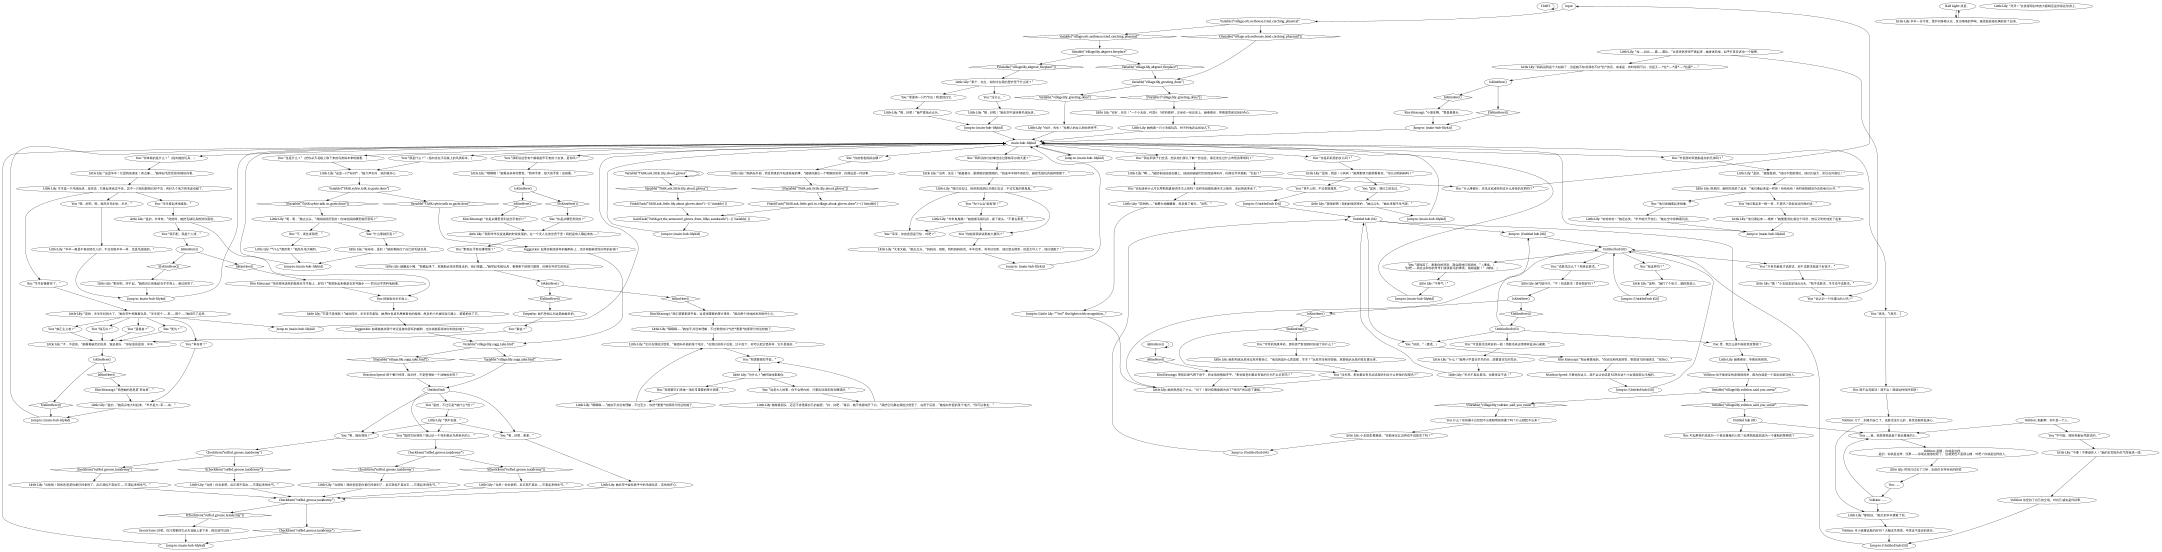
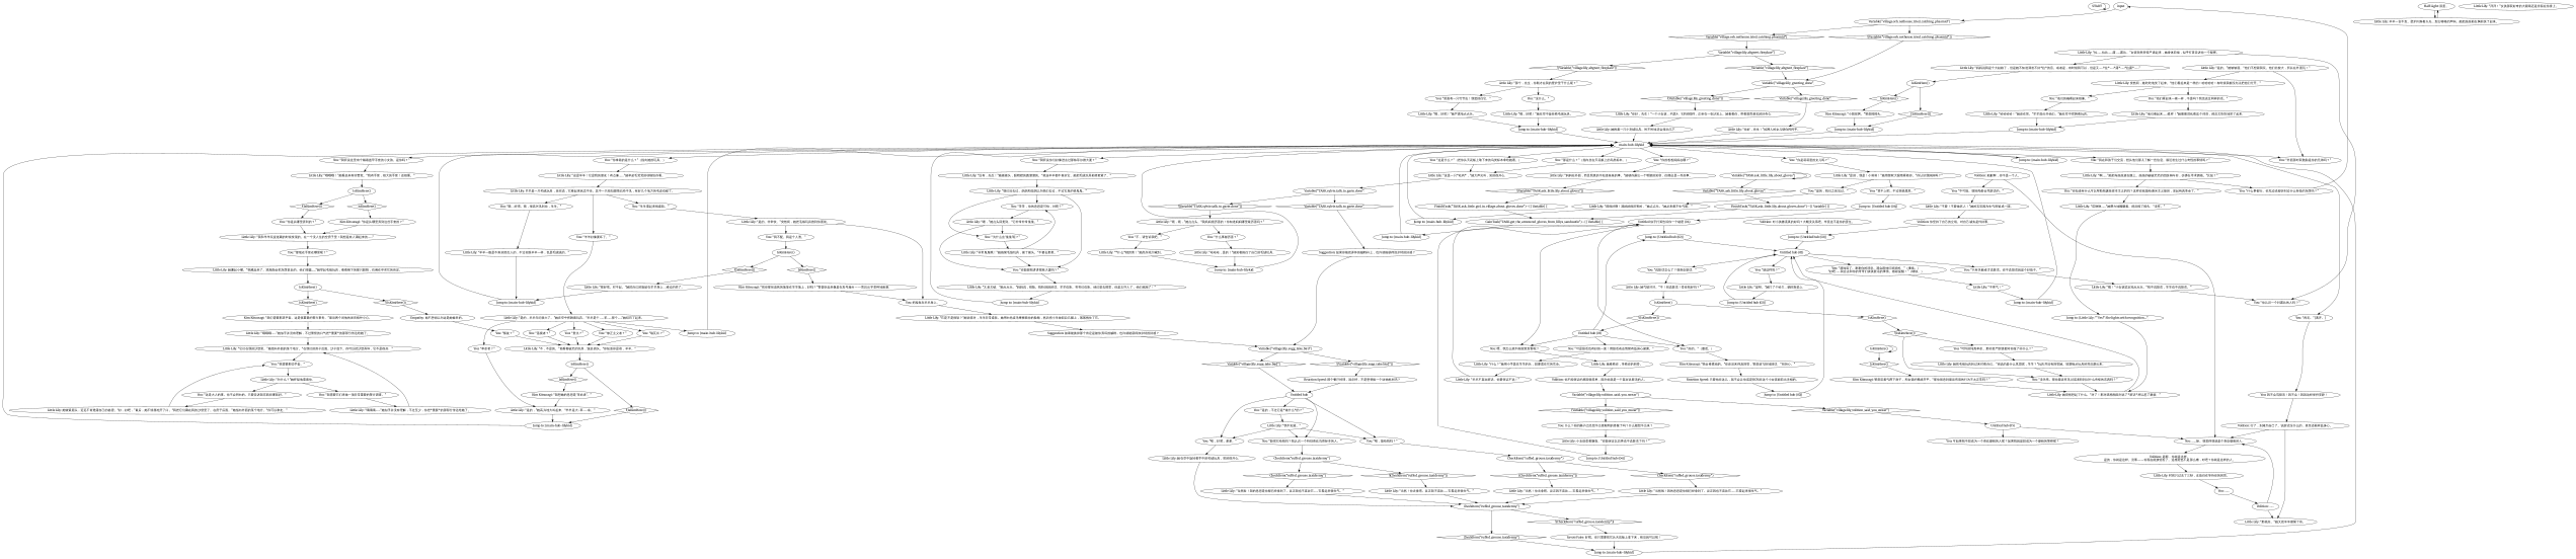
  digraph {
    fontname=Merriweather
    node [fontname=Merriweather]
    edge [fontname=Merriweather]
    n1 [label=START]
    n2 [label=input]
    n3 [label="Variable[\"village.orb_nethouse_tried_catching_phasmid\"]"]
    n4 [label="Variable[\"village.orb_nethouse_tried_catching_phasmid\"]" shape=diamond]
    n5 [label="!(Variable[\"village.orb_nethouse_tried_catching_phasmid\"])" shape=diamond]
    n6 [label="Jump to: [Little Lily: \"\"Yes!\" She lights with recognition....\"]"]
    n7 [label="Little Lily: 她突然想起了什么。“对了！那对双胞胎因为说了*脏话*所以惹了麻烦。”"]
    n8 [label="Untitled hub (02)"]
    n9 [label="IsKimHere()"]
    n10 [label="IsKimHere()" shape=diamond]
    n11 [label="Kim Kitsuragi: 警督叹着气蹲下身子，和女孩的视线齐平。“那你留意到最近有谁的行为不太正常吗？”"]
    n12 [label="!(IsKimHere())" shape=diamond]
    n13 [label="You: “可怜的纯真革命。那些资产阶级都对你做了些什么？”"]
    n14 [label="You: “没关系。那你最近有见过或者听到过什么奇怪的东西吗？”"]
    n15 [label="Little Lily: 她把毛绒玩具转过来对着自己。“他说的是什么意思呢，羊羊？”玩具并没有回答她。填塞物从玩具的背后露出来。"]
    n16 [label="Kim Kitsuragi: “我会看紧他的。”你还没来得及回答，警督就飞快地插话。“别担心。”"]
    n17 [label="Reaction Speed: 只要他在这儿，就不会让你或是RCM在这个小女孩面前出洋相的。"]
    n18 [label="Jump to: [Untitled hub (02)]"]
    n19 [label="Little Lily: “那就好。”她又把羊羊搂紧了些。"]
    n20 [label="Volition: 对小孩撒谎真的好吗？大概没关系吧。毕竟这不是你的责任。"]
    n21 [label="Jump to: [Untitled hub (02)]"]
    n22 [label="You: ……"]
    n23 [label="Volition: ……"]
    n24 [label="You: ……操。我觉得我就是个喜欢爆粗的人。"]
    n25 [label="Jump to: [Untitled hub (04)]"]
-   n26 [label="Untitled hub (04)"]
+   n26 [label="Untitled 似乎打算告诉你一个秘密 (04)"]
    n27 [label="Jump to: [Untitled hub (02)]"]
    n28 [label="You: “好的。”（撒谎。）"]
    n29 [label="You: 嘿，我怎么就不能假装发誓呢？"]
    n30 [label="Little Lily: “呃，呃，”她点点头。“我妈妈很厉害的！你知道妈妈哪里最厉害吗？”"]
    n31 [label="You: “什么事都厉害？”"]
    n32 [label="You: “不，请告诉我吧。”"]
    n33 [label="Little Lily: “哈哈哈，是的！”她笑着抱住了自己的毛绒玩具。"]
    n34 [label="Little Lily: “*什么*都厉害！”她高兴地大喊到。"]
    n35 [label="Suggestion: 如果能换掉那个肯定是被你弄坏的贼鸥，也许就能获得加尔特的好感？"]
    n36 [label="Variable[\"village.lily_sugg_take_bird\"]"]
    n37 [label="Variable[\"village.lily_sugg_take_bird\"]" shape=diamond]
    n38 [label="!(Variable[\"village.lily_sugg_take_bird\"])" shape=diamond]
    n39 [label="Jump to: [main-hub-lilykid]"]
    n40 [label="main-hub-lilykid"]
    n41 [label="Jump to: [main-hub-lilykid]"]
    n42 [label="You: “那是什么？”（指向挂在天花板上的鸟类标本。）"]
    n43 [label="You: “这是什么？”（把你从天花板上取下来的鸟类标本拿给她看。）"]
    n44 [label="You: “外面那对双胞胎是你的兄弟吗？”"]
    n45 [label="You: “你的爸爸妈妈在哪？”"]
    n46 [label="You: “我听说你们好像进去过那栋菲尔德大厦？”"]
    n47 [label="You: “你拿着的是什么？”（指向她的玩具。）"]
    n48 [label="You: “我听说这里有个戴着盔甲手套的小女孩。是你吗？”"]
    n49 [label="You: “你是莉莉恩的女儿吗？”"]
    n50 [label="You: “再见。”[离开。]"]
    n51 [label="You: “我在和孩子们交流，想从他们那儿了解一些信息。最近发生过什么奇怪的事情吗？”"]
    n52 [label="You: “叛徒？”"]
    n53 [label="Little Lily: “不，不是的。”她看着破烂的玩具，皱起眉头。“你知道你是谁，羊羊。”"]
    n54 [label="IsKimHere()"]
    n55 [label="You: “那现在手套在哪里呢？”"]
    n56 [label="Little Lily: 她撅起小嘴。“我藏起来了。双胞胎会把东西拿走的。他们很蠢……”她举起毛绒玩具，看着剩下的那只眼睛，仿佛在寻求它的肯定。"]
    n57 [label="IsKimHere()"]
    n58 [label="Empathy: 她不想你以为这是她偷来的。"]
    n59 [label="You: “我需要那些手套。”"]
    n60 [label="Little Lily: “为什么？”她怀疑地看着你。"]
    n61 [label="You: “这是大人的事。你不会明白的。只要告诉我东西在哪就好。”"]
    n62 [label="You: “我需要它们来做一项非常重要的警方调查。”"]
    n63 [label="Variable[\"TASK.ask_little_lily_about_gloves\"]"]
    n64 [label="Variable[\"TASK.ask_little_lily_about_gloves\"]" shape=diamond]
    n65 [label="FinishTask(\"TASK.ask_little_lily_about_gloves_done\")--[[ Variable[ ]]"]
    n66 [label="GainTask(\"TASK.get_the_armoured_gloves_from_lillys_sandcastle\")--[[ Variable[ ]]"]
    n67 [label="!(Variable[\"TASK.ask_little_lily_about_gloves\"])" shape=diamond]
    n68 [label="FinishTask(\"TASK.ask_little_girl_in_village_about_gloves_done\")--[[ Variable[ ]]"]
    n69 [label="You: “你认识一个叫露比的人吗？“"]
    n70 [label="Little Lily: “拉……拉比……露……露比。”女孩突然变得严肃起来，她身体前倾，似乎打算告诉你一个秘密。"]
    n71 [label="Little Lily: “妈妈说我是个大姑娘了，但是她不知道我发不好*拉*的音。或者是，有时候我可以，但是又……*拉*……*露*……*拉露*……”"]
    n72 [label="Half Light: 滚蛋。"]
    n73 [label="Little Lily: 羊羊一言不发。壁炉闪烁着火光，发出咯咯的声响。她把娃娃抱在胸前笑了起来。"]
    n74 [label="You: “就这样吗？”"]
    n75 [label="You: “只有失败者才说脏话。你不说脏话就是个好孩子。”"]
    n76 [label="You: “我知道了。谢谢你的消息。我会跟他们谈谈的。”（继续。）\n“好吧……我会去和你的哥哥们谈谈脏话的事情。感谢提醒！”（继续。）"]
    n77 [label="You: “说脏话怎么了？我喜欢脏话。”"]
    n78 [label="You: “不可能。我到死都会骂脏话的。”"]
    n79 [label="Little Lily: “不要！不要做坏人！”她的五官因为生气而皱成一团。"]
    n80 [label="Volition: 你坚持了自己的立场。对自己诚实是件好事。"]
    n81 [label="You: 我不会骂脏话！我不会！我就这样保持安静！"]
    n82 [label="Volition: 行了，别难为自己了。说脏话没什么的，甚至还能有益身心。"]
    n83 [label="Little Lily: “拜拜！”女孩那双好奇的大眼睛还是停留在你身上。"]
    n84 [label="Little Lily: “这是一只*松鸡*，”她大声尖叫，笑的很开心。"]
    n85 [label="Variable[\"TASK.sylvie_talk_to_garte_done\"]"]
    n86 [label="Jump to: [main-hub-lilykid]"]
    n87 [label="Little Lily: “它是不是很软？”她说得对，羊羊非常柔软。她用白色皮毛摩擦着你的脸颊，然后把小羊放回自己腿上，紧紧抱住了它。"]
    n88 [label="You: “等等，你的意思是可怕，对吧？”"]
+   n89 [label="Little Lily: “嗯，”她点头回复到。“它非常非常鬼鬼。”"]
    n90 [label="You: “为什么会‘鬼鬼’呢？”"]
    n91 [label="You: “你能跟我讲讲那栋大厦吗？”"]
    n92 [label="Little Lily: “哦哦哦……”她似乎并没有理解，不过至少，你把*重要*的那部分传达给她了。"]
    n93 [label="Little Lily: “它们在我的沙堡里。”她指向外面的某个地方。“在我们的房子后面。沙子底下。你可以把沙堡弄坏，它不是很好。”"]
    n94 [label="Jump to: [main-hub-lilykid]"]
    n95 [label="Jump to: [main-hub-lilykid]"]
    n96 [label="Little Lily: 她看着你，等着你的回答。"]
    n97 [label="Untitled hub (05)"]
    n98 [label="You: 可如果我不想成为一个喜欢爆粗的人呢？如果我就是想成为一个爆粗的警察呢？"]
    n99 [label="Volition: 是啊，你就是这样。\n是的，你就是这样。没事——你现在能放轻松了。这感觉也不是那么糟，对吧？你就是这样的人。"]
    n100 [label="You: “算不上吧，不过我很愿意。”"]
    n101 [label="You: “革命者？”"]
    n102 [label="Little Lily: “是的，”她高兴地大叫起来。“羊羊是大-革……命。”"]
    n103 [label="Jump to: [main-hub-lilykid]"]
    n104 [label="Little Lily: “非常鬼鬼哦！”她抱紧毛绒玩具，摇了摇头。“不要去那里。”"]
    n105 [label="Kim Kitsuragi: “把你那张该死的脸靠在羊羊脸上，好吗？”警督听起来像是在发号施令——而且出乎意料地粗暴。"]
    n106 [label="You: 把脸靠在羊羊身上。"]
    n107 [label="Variable[\"village.lily_greeting_done\"]"]
    n108 [label="Variable[\"village.lily_greeting_done\"]" shape=diamond]
    n109 [label="!(Variable[\"village.lily_greeting_done\"])" shape=diamond]
    n110 [label="Little Lily: “你好，先生！”拾网人的女儿朝你挥挥手。"]
    n111 [label="Little Lily: “你好，先生！”一个小女孩，约莫4、5岁的模样，正坐在一张沙发上。她看着你，带着显而易见的好奇心。"]
    n112 [label="Little Lily: 她抱着一只小毛绒玩具。时不时地还会扭动几下。"]
    n113 [label="Little Lily: “是的。”她皱皱眉。“他们不想跟我玩。他们比较大，所以在外面玩！”"]
    n114 [label="Little Lily: 突然间，她吃吃地笑了起来。“他们看起来是一样的！哈哈哈哈！有时候我都没办法把他们分开。”"]
    n115 [label="You: “他们的确看起来很像。”"]
    n116 [label="You: “他们看起来一模一样，不是吗？我也说过同样的话。”"]
    n117 [label="Little Lily: “那很好啊！我妈妈很厉害的，”她点点头。“她从来都不生气呢。”"]
    n118 [label="Jump to: [main-hub-lilykid]"]
    n119 [label="IsKimHere()" shape=diamond]
    n120 [label="!(IsKimHere())" shape=diamond]
    n121 [label="Kim Kitsuragi: “我想她的意思是‘革命者’。”"]
    n122 [label="Little Lily: “哈哈哈哈！”她还在笑。“羊羊能分开他们。”她在空中挥舞着玩具。"]
    n123 [label="Jump to: [main-hub-lilykid]"]
    n124 [label="Untitled hub"]
    n125 [label="Reaction Speed: 那个餐厅经理，加尔特，不是想替换一个动物标本吗？"]
    n126 [label="You: “呃，能给我吗？”"]
    n127 [label="You: “能把它给我吗？我认识一个特别喜欢鸟类标本的人。”"]
    n128 [label="You: “呃，好吧，谢谢。”"]
    n129 [label="You: “是的，不过它是*做什么*的？”"]
    n130 [label="You: “什么事都行。你见过或者听到过什么奇怪的东西吗？”"]
    n131 [label="Little Lily: “什么？”她用小手盖住羊羊的头，想要遮住它的耳朵。"]
    n132 [label="Little Lily: “羊羊不喜欢脏话。你要保证不说！”"]
    n133 [label="Volition: 你不能保证的原因很简单，因为你就是一个喜欢说脏话的人。"]
    n134 [label="Variable[\"village.lily_volition_said_you_swear\"]"]
    n135 [label="CheckItem(\"ruffed_grouse_taxidermy\")"]
    n136 [label="CheckItem(\"ruffed_grouse_taxidermy\")" shape=diamond]
    n137 [label="!(CheckItem(\"ruffed_grouse_taxidermy\"))" shape=diamond]
    n138 [label="Little Lily: “又老又破。”她点点头。“妈妈说，很险。我听妈妈的话。羊羊也听。哥哥们也听。他们想去那里，但是太吓人了，他们就跑了！”"]
    n139 [label="IsKimHere()"]
    n140 [label="IsKimHere()" shape=diamond]
    n141 [label="!(IsKimHere())" shape=diamond]
    n142 [label="Little Lily: “嗯！”小女孩坚定地点点头。“我不说脏话，羊羊也不说脏话。”"]
    n143 [label="Little Lily: “是呀。”她打了个哈欠，躺回靠垫上。"]
    n144 [label="Jump to: [Untitled hub (02)]"]
    n145 [label="Little Lily: “没有，先生！”她摇摇头，眼睛瞪的圆溜溜的。“就连羊羊都不喜欢它。她把毛绒玩具抱得更紧了。”"]
    n146 [label="Little Lily: “我们没去过。妈妈和姑妈以为我们去过，不过它真的很鬼鬼。”"]
    n147 [label="Little Lily: “是的，我是！小莉莉！”她用那双大眼睛看着你。“你认识我妈妈吗？”"]
    n148 [label="You: “是的，我们之前见过。”"]
    n149 [label="You: “里面有一只竹节虫！我想抓住它。”"]
    n150 [label="Little Lily: “哦，好吧！”她严肃地点点头。"]
    n151 [label="Jump to: [main-hub-lilykid]"]
    n152 [label="Jump to: [main-hub-lilykid]"]
    n153 [label="Little Lily: “我不知道。”"]
    n154 [label="CheckItem(\"ruffed_grouse_taxidermy\")"]
    n155 [label="Little Lily: 她在空中旋转着手中的毛绒玩具，笑的很开心。"]
    n156 [label="CheckItem(\"ruffed_grouse_taxidermy\")"]
    n157 [label="CheckItem(\"ruffed_grouse_taxidermy\")" shape=diamond]
    n158 [label="!(CheckItem(\"ruffed_grouse_taxidermy\"))" shape=diamond]
    n159 [label="Jump to: [main-hub-lilykid]"]
    n160 [label="Savoir Faire: 好吧。你只需要把它从天花板上拿下来，然后就可以啦！"]
    n161 [label="You: “我不配。我是个人渣。”"]
    n162 [label="IsKimHere()"]
    n163 [label="IsKimHere()" shape=diamond]
    n164 [label="!(IsKimHere())" shape=diamond]
    n165 [label="Kim Kitsuragi: “你是从哪里弄到这些手套的？”"]
    n166 [label="Little Lily: “我和羊羊玩捉迷藏的时候发现的。在一个没人住的空房子里！我想是有人藏起来的……”"]
    n167 [label="CheckItem(\"ruffed_grouse_taxidermy\")" shape=diamond]
    n168 [label="!(CheckItem(\"ruffed_grouse_taxidermy\"))" shape=diamond]
    n169 [label="Little Lily: “当然啦！我的意思是你都已经拿到了。反正我也不喜欢它……它看起来很生气。”"]
    n170 [label="Little Lily: “当然！你去拿吧。反正我不喜欢……它看起来很生气。”"]
    n171 [label="Little Lily: “妈妈在外面，而且我真的不知道爸爸的事。”她朝你露出一个明朗的笑容，仿佛这是一件好事。"]
    n172 [label="Untitled hub (03)"]
    n173 [label="You: “可是脏话也有好的一面！用脏话表达情绪有益身心健康。”"]
    n174 [label="Jump to: [Untitled hub (04)]"]
    n175 [label="Little Lily: 时间只过去了三秒，女孩仍在等待你的回答。"]
    n176 [label="Little Lily: “这是羊羊！它是我的朋友！有点像……”她举起毛茸茸的动物给你看。"]
    n177 [label="Little Lily: 羊羊是一只毛绒玩具，老实说，它看起来状态不佳。其中一只纽扣眼睛已经不见，有好几个地方的毛皮也破了。"]
    n178 [label="You: “羊羊好像要坏了。”"]
    n179 [label="You: “羊羊看起来很柔软。”"]
    n180 [label="You: “哦，好吧。呃，很高兴见到你，羊羊。”"]
    n181 [label="Little Lily: “羊羊一般是不喜欢陌生人的，不过你跟羊羊一样，也是毛绒绒的。”"]
    n182 [label="Jump to: [main-hub-lilykid]"]
    n183 [label="Little Lily: “哦哦哦……”她似乎并没有理解，不过警督的口气把*重要*的那部分传达给她了。"]
    n184 [label="Little Lily: “是的，羊羊年纪很大了。”她在空中挥舞着玩具。“羊羊是个……革……那个……”她结巴了起来。"]
    n185 [label="You: “修正主义者？”"]
    n186 [label="You: “瑞瓦肖？”"]
    n187 [label="You: “遥视者？”"]
    n188 [label="You: “复仇？”"]
    n189 [label="Variable[\"TASK.sylvie_talk_to_garte_done\"]" shape=diamond]
    n190 [label="!(Variable[\"TASK.sylvie_talk_to_garte_done\"])" shape=diamond]
    n191 [label="Suggestion: 如果你能把弄坏的贼鸥补上，也许就能获得加尔特的好感？"]
    n192 [label="Little Lily: “哦哦哦！”她看起来有些警觉。“我有手套，很大的手套！还很重。”"]
    n193 [label="IsKimHere()"]
    n194 [label="IsKimHere()" shape=diamond]
    n195 [label="!(IsKimHere())" shape=diamond]
    n196 [label="Kim Kitsuragi: “小朋友啊。”警督摇摇头。"]
    n197 [label="Little Lily: 她气喘吁吁。“不！别说脏话！答应我好吗？”"]
    n198 [label="IsKimHere()"]
    n199 [label="IsKimHere()" shape=diamond]
    n200 [label="!(IsKimHere())" shape=diamond]
    n201 [label="Little Lily: “那个，先生，你刚才在我的壁炉里干什么呢？”"]
    n202 [label="You: “没什么。”"]
    n203 [label="Little Lily: “哦，好吧！”她在空中旋转着毛绒玩具。"]
    n204 [label="Little Lily: “他们看起来……模样！”她慢慢消化着这个词语，然后又吃吃地笑了起来。"]
    n205 [label="Little Lily: “当然！你去拿吧。反正我不喜欢……它看起来很生气。”"]
    n206 [label="You: “你是从哪里弄到的？”"]
    n207 [label="You: “你知道有什么可以帮助我废除资本主义的吗？这样你就能给康米主义接班，发起纯真革命了。”"]
    n208 [label="Little Lily: “哎哟哟……”她费力地嘟囔着。然后摇了摇头。“没有。”"]
    n209 [label="Little Lily: “那好吧。对不起。”她把自己的脸贴在羊羊身上，难过的笑了。"]
    n210 [label="Little Lily: “当然啦！我的意思是你都已经拿到了。反正我也不喜欢它……它看起来很生气。”"]
    n211 [label="Volition: 抱歉啊，你不是一个人。"]
    n212 [label="Kim Kitsuragi: “我们需要那双手套。这是很重要的警方事务。”最后两个词他的发音格外小心。"]
    n213 [label="Variable[\"village.lily_volition_said_you_swear\"]" shape=diamond]
    n214 [label="!(Variable[\"village.lily_volition_said_you_swear\"])" shape=diamond]
    n215 [label="IsKimHere()" shape=diamond]
    n216 [label="!(IsKimHere())" shape=diamond]
    n217 [label="Little Lily: 她皱紧眉头，迟迟不肯透露自己的秘密。“好，好吧，”最后，她不情愿地开了口。“我把它们藏在我的沙堡里了。在房子后面。”她指向外面的某个地方。“你可以拿走。”"]
    n218 [label="Variable[\"village.lily_altgreet_fireplace\"]"]
    n219 [label="Variable[\"village.lily_altgreet_fireplace\"]" shape=diamond]
    n220 [label="!(Variable[\"village.lily_altgreet_fireplace\"])" shape=diamond]
    n221 [label="Little Lily: “啊……”她把布娃娃放在腿上。娃娃的破破烂烂的四肢伸向你，仿佛在寻求拥抱。“比如？”"]
    n222 [label="Little Lily: “是的。非常软。”突然间，她把毛绒玩具推到你面前。"]
    n223 [label="Little Lily: “不客气！”"]
    n224 [label="Jump to: [main-hub-lilykid]"]
    n225 [label="You: 什么？你的脑子已经想不出更聪明的答案了吗？什么都想不出来？"]
    n226 [label="Little Lily: 小女孩歪着脑袋。“你能保证以后再也不说脏话了吗？”"]
    n1 -> n1
    n2 -> n3
    n3 -> n4
    n3 -> n5
    n4 -> n218
    n5 -> n107
    n6 -> n7
    n7 -> n8
    n8 -> n74
    n8 -> n75
    n8 -> n76
    n8 -> n77
    n9 -> n9
    n9 -> n10
    n10 -> n11
    n11 -> n7
    n12 -> n13
    n12 -> n14
    n13 -> n15
    n14 -> n7
    n15 -> n14
    n16 -> n17
    n17 -> n18
    n18 -> n8
-   n19 -> n20
    n20 -> n21
    n21 -> n8
    n22 -> n23
    n23 -> n19
    n23 -> n24
    n24 -> n99
    n25 -> n26
    n26 -> n27
    n26 -> n28
    n26 -> n29
    n27 -> n8
    n28 -> n16
    n29 -> n96
    n30 -> n31
    n30 -> n32
    n31 -> n33
    n32 -> n34
    n33 -> n86
    n34 -> n86
    n35 -> n36
    n36 -> n37
    n36 -> n38
    n37 -> n124
    n38 -> n125
    n39 -> n40
    n40 -> n41
    n40 -> n42
    n40 -> n43
    n40 -> n44
    n40 -> n45
    n40 -> n46
    n40 -> n47
    n40 -> n48
    n40 -> n49
    n40 -> n50
    n40 -> n51
    n41 -> n40
    n42 -> n84
    n43 -> n84
-   n44 -> n113
+   n113 -> n44
    n45 -> n171
    n46 -> n145
    n47 -> n176
    n48 -> n192
    n49 -> n147
    n50 -> n81
    n51 -> n221
    n52 -> n53
    n53 -> n54
    n54 -> n119
    n54 -> n120
    n55 -> n56
    n56 -> n57
    n57 -> n194
    n57 -> n195
    n58 -> n52
    n59 -> n60
    n60 -> n61
    n60 -> n62
    n61 -> n217
    n62 -> n92
    n63 -> n63
    n63 -> n64
    n64 -> n65
    n65 -> n66
    n66 -> n94
    n67 -> n68
    n68 -> n66
    n70 -> n69
    n70 -> n71
    n71 -> n139
    n72 -> n73
    n73 -> n72
    n74 -> n143
    n75 -> n142
    n76 -> n223
    n77 -> n197
    n78 -> n79
    n79 -> n80
    n80 -> n21
    n81 -> n82
    n82 -> n19
    n82 -> n24
    n84 -> n85
    n85 -> n189
    n85 -> n190
    n86 -> n40
    n87 -> n35
+   n88 -> n89
+   n89 -> n90
+   n89 -> n91
    n90 -> n104
    n91 -> n138
    n92 -> n93
    n93 -> n59
    n94 -> n40
    n95 -> n40
    n96 -> n133
    n97 -> n24
    n97 -> n98
    n99 -> n175
    n100 -> n25
    n101 -> n102
    n102 -> n103
    n103 -> n40
    n104 -> n88
    n104 -> n91
    n105 -> n106
    n106 -> n87
    n107 -> n108
    n107 -> n109
    n108 -> n110
    n109 -> n111
    n110 -> n40
    n111 -> n112
    n112 -> n40
    n113 -> n114
    n114 -> n115
    n114 -> n116
    n115 -> n122
    n116 -> n204
    n117 -> n118
    n118 -> n40
    n119 -> n121
    n120 -> n103
    n121 -> n102
    n122 -> n123
    n123 -> n40
    n124 -> n126
    n124 -> n127
    n124 -> n128
    n124 -> n129
    n125 -> n124
    n126 -> n135
    n127 -> n154
    n128 -> n155
    n129 -> n153
    n130 -> n2
    n131 -> n132
    n132 -> n26
    n133 -> n134
    n134 -> n213
    n134 -> n214
    n135 -> n136
    n135 -> n137
    n136 -> n210
    n137 -> n205
    n138 -> n152
    n139 -> n140
    n139 -> n141
    n140 -> n196
    n141 -> n95
    n142 -> n69
    n143 -> n144
    n144 -> n8
    n145 -> n146
    n146 -> n88
    n146 -> n90
    n146 -> n91
    n147 -> n100
    n147 -> n148
    n148 -> n117
    n149 -> n150
    n150 -> n151
    n151 -> n40
    n152 -> n40
    n153 -> n126
    n153 -> n127
    n153 -> n128
    n154 -> n167
    n154 -> n168
    n155 -> n156
    n156 -> n157
    n156 -> n158
    n157 -> n159
    n158 -> n160
    n159 -> n40
    n160 -> n159
    n161 -> n162
    n162 -> n163
    n162 -> n164
    n163 -> n105
    n164 -> n209
    n165 -> n166
    n166 -> n55
    n167 -> n169
    n168 -> n170
    n169 -> n156
    n170 -> n156
    n171 -> n67
    n172 -> n27
    n172 -> n28
    n172 -> n29
    n172 -> n173
    n173 -> n131
    n174 -> n26
    n175 -> n22
    n176 -> n177
    n177 -> n178
    n177 -> n179
    n177 -> n180
    n178 -> n184
    n179 -> n222
    n180 -> n181
    n181 -> n182
    n182 -> n40
    n183 -> n93
    n184 -> n39
    n184 -> n101
    n184 -> n185
    n184 -> n186
    n184 -> n187
    n184 -> n188
    n185 -> n53
    n186 -> n53
    n187 -> n53
    n188 -> n53
    n189 -> n191
    n190 -> n30
    n191 -> n36
    n192 -> n193
    n193 -> n215
    n193 -> n216
    n194 -> n212
    n195 -> n58
    n196 -> n95
    n197 -> n198
    n198 -> n199
    n198 -> n200
    n199 -> n12
    n200 -> n172
    n201 -> n149
    n201 -> n202
    n202 -> n203
    n203 -> n151
    n204 -> n123
    n205 -> n156
    n206 -> n166
    n207 -> n208
    n208 -> n6
    n209 -> n182
    n210 -> n156
    n211 -> n24
    n211 -> n78
    n212 -> n183
    n213 -> n97
    n214 -> n225
    n215 -> n165
    n216 -> n206
    n217 -> n59
    n218 -> n219
    n218 -> n220
    n219 -> n107
    n220 -> n201
    n221 -> n130
    n221 -> n207
    n222 -> n106
    n222 -> n161
    n223 -> n224
    n224 -> n40
    n225 -> n226
    n226 -> n174
  }
